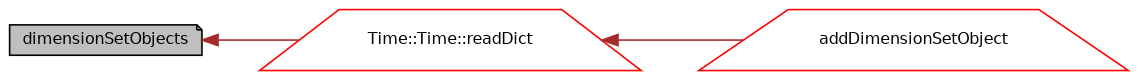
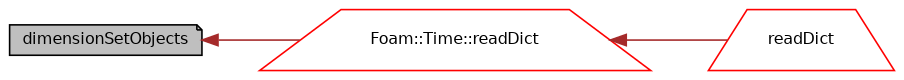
  digraph {
    fontname="DejaVu Sans"
    rankdir=LR
    node [color=red fontname="DejaVu Sans" fontsize=10 shape=trapezium]
    edge [color=brown dir=back fontname="DejaVu Sans" fontsize=10 labelfontname=Helvetica labelfontsize=10 style=solid]
    n1 [color=black fillcolor=grey75 fontcolor=black height=0.2 label=dimensionSetObjects shape=note style=filled width=0.4]
-   n2 [height=0.2 label="Time::Time::readDict" width=0.4]
-   n3 [height=0.2 label=addDimensionSetObject width=0.4]
+   n2 [height=0.2 label="Foam::Time::readDict" width=0.4]
+   n3 [height=0.2 label=readDict width=0.4]
    n1 -> n2
    n2 -> n3
  }
